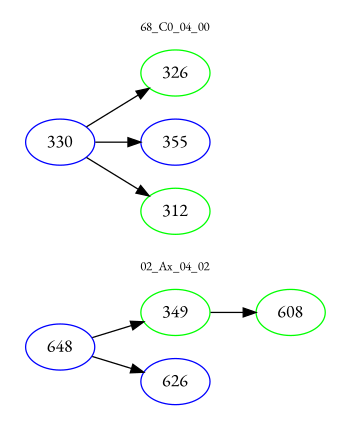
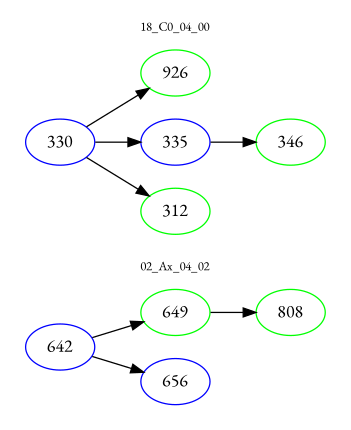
  digraph {
    fontname="EB Garamond"
    rankdir=LR
    node [color=green fontname="EB Garamond"]
    edge [color=black fontname="EB Garamond"]
-   n1 [color=blue label=648]
-   n2 [color=blue label=626]
-   n3 [label=349]
-   n4 [label=608]
+   n1 [color=blue label=642]
+   n2 [color=blue label=656]
+   n3 [label=649]
+   n4 [label=808]
    n5 [color=blue label=330]
    n6 [label=312]
-   n7 [color=blue label=355]
-   n8 [label=326]
+   n7 [color=blue label=335]
+   n8 [label=926]
+   n9 [label=346]
    subgraph cluster_1 {
      color=white
      fontsize=10
      label="02_Ax_04_02"
      n1
      n2
      n3
      n4
    }
    subgraph cluster_2 {
      color=white
      fontsize=10
-     label="68_C0_04_00"
+     label="18_C0_04_00"
      n5
      n6
      n7
      n8
+     n9
    }
    n1 -> n2
    n1 -> n3
    n3 -> n4
    n5 -> n6
    n5 -> n7
    n5 -> n8
+   n7 -> n9
  }
